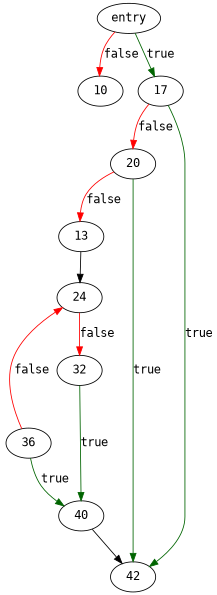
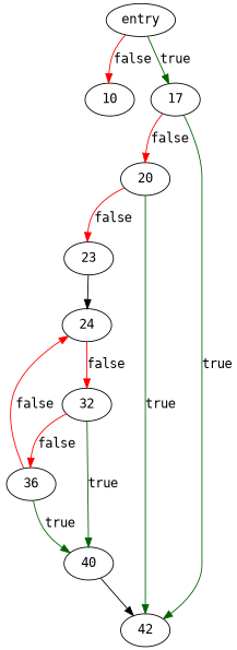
  digraph {
    fontname="DejaVu Sans Mono"
    node [fontname="DejaVu Sans Mono"]
    edge [color=red fontname="DejaVu Sans Mono"]
    n1 [label=entry]
    10
    n3 [label=17]
    20
    42
-   23 [label=13]
+   23
    24
    32
    36
    40
    n1 -> 10 [label=false]
    n1 -> n3 [color=darkgreen label=true]
    n3 -> 20 [label=false]
    n3 -> 42 [color=darkgreen label=true]
    20 -> 42 [color=darkgreen label=true]
    20 -> 23 [label=false]
    23 -> 24 [color=""]
    24 -> 32 [label=false]
+   32 -> 36 [label=false]
    32 -> 40 [color=darkgreen label=true]
    36 -> 24 [label=false]
    36 -> 40 [color=darkgreen label=true]
    40 -> 42 [color=""]
  }
